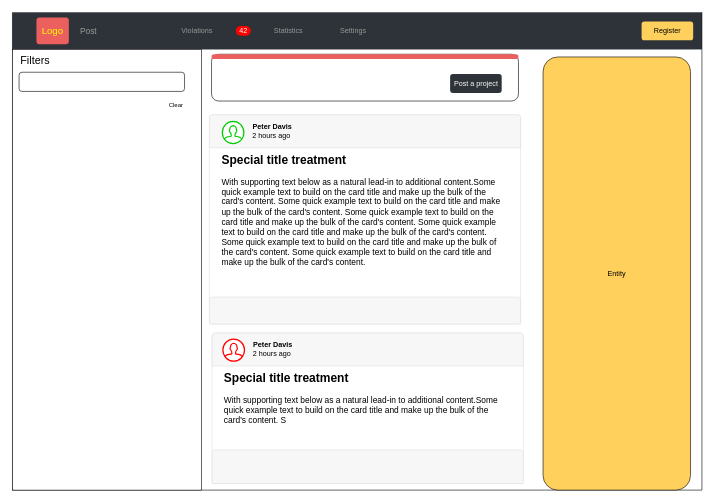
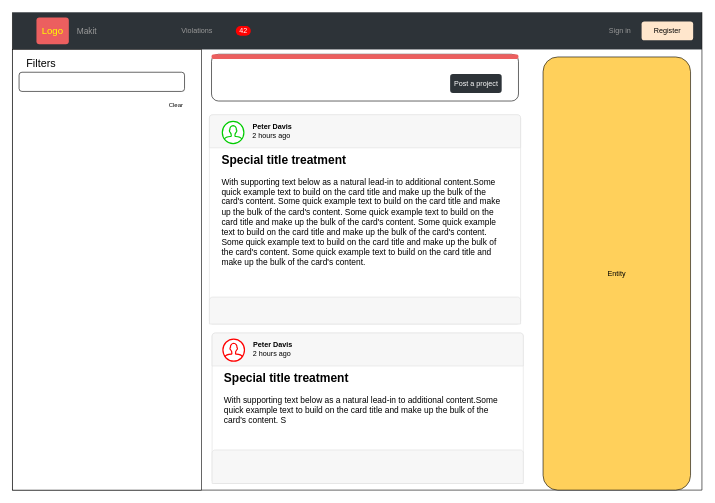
  <mxCell id="0" style=";html=1;" />
  <mxCell id="1" style=";html=1;" parent="0" />
  <mxCell id="2" value="" style="html=1;shadow=0;dashed=0;shape=mxgraph.bootstrap.rect;fillColor=#2D3338;strokeColor=none;whiteSpace=wrap;rounded=0;fontSize=12;fontColor=#000000;align=center;" parent="1" vertex="1"><mxGeometry x="20" y="20" width="1150" height="62" as="geometry" /></mxCell>
- <mxCell id="3" value="Post" style="html=1;shadow=0;dashed=0;fillColor=none;strokeColor=none;shape=mxgraph.bootstrap.rect;fontColor=#999999;fontSize=14;whiteSpace=wrap;align=right;" parent="2" vertex="1"><mxGeometry width="143" height="62" as="geometry" /></mxCell>
+ <mxCell id="3" value="Makit" style="html=1;shadow=0;dashed=0;fillColor=none;strokeColor=none;shape=mxgraph.bootstrap.rect;fontColor=#999999;fontSize=14;whiteSpace=wrap;align=right;" parent="2" vertex="1"><mxGeometry width="143" height="62" as="geometry" /></mxCell>
  <mxCell id="4" value="Violations" style="html=1;shadow=0;dashed=0;fillColor=none;strokeColor=none;shape=mxgraph.bootstrap.rect;fontColor=#999999;spacingRight=30;whiteSpace=wrap;" parent="2" vertex="1"><mxGeometry x="244.375" width="158.125" height="62" as="geometry" /></mxCell>
  <mxCell id="5" value="42" style="html=1;shadow=0;dashed=0;shape=mxgraph.bootstrap.rrect;rSize=8;fillColor=#ff0000;strokeColor=none;fontColor=#ffffff;whiteSpace=wrap;" parent="4" vertex="1"><mxGeometry x="1" y="0.5" width="25" height="16" relative="1" as="geometry"><mxPoint x="-30" y="-8" as="offset" /></mxGeometry></mxCell>
- <mxCell id="6" value="Statistics" style="html=1;shadow=0;dashed=0;fillColor=none;strokeColor=none;shape=mxgraph.bootstrap.rect;fontColor=#999999;whiteSpace=wrap;" parent="2" vertex="1"><mxGeometry x="402.5" width="115" height="62" as="geometry" /></mxCell>
- <mxCell id="7" value="Settings" style="html=1;shadow=0;dashed=0;fillColor=none;strokeColor=none;shape=mxgraph.bootstrap.rect;fontColor=#999999;whiteSpace=wrap;" parent="2" vertex="1"><mxGeometry x="517.5" width="100.625" height="62" as="geometry" /></mxCell>
- <mxCell id="9" value="&lt;font color=&quot;#000000&quot;&gt;Register&lt;/font&gt;" style="rounded=1;fillColor=#ffd05b;strokeColor=none;html=1;fontColor=#ffffff;align=center;verticalAlign=middle;fontStyle=0;fontSize=12;sketch=0;" parent="2" vertex="1"><mxGeometry x="1049.38" y="15.217" width="86" height="31.555" as="geometry" /></mxCell>
+ <mxCell id="8" value="Sign in" style="html=1;shadow=0;dashed=0;fillColor=none;strokeColor=none;shape=mxgraph.bootstrap.rect;fontColor=#999999;whiteSpace=wrap;align=center;" parent="2" vertex="1"><mxGeometry x="978" width="71.38" height="62" as="geometry" /></mxCell>
+ <mxCell id="9" value="&lt;font color=&quot;#000000&quot;&gt;Register&lt;/font&gt;" style="rounded=1;fillColor=#ffe6cc;strokeColor=none;html=1;fontColor=#ffffff;align=center;verticalAlign=middle;fontStyle=0;fontSize=12;sketch=0;" parent="2" vertex="1"><mxGeometry x="1049.38" y="15.217" width="86" height="31.555" as="geometry" /></mxCell>
  <mxCell id="10" style="edgeStyle=orthogonalEdgeStyle;rounded=0;orthogonalLoop=1;jettySize=auto;html=1;exitX=0.5;exitY=1;exitDx=0;exitDy=0;" parent="2" source="9" target="9" edge="1"><mxGeometry relative="1" as="geometry" /></mxCell>
  <mxCell id="11" value="&lt;font color=&quot;#ffff00&quot;&gt;Logo&lt;/font&gt;" style="html=1;shadow=0;dashed=0;shape=mxgraph.bootstrap.rrect;align=center;rSize=5;strokeColor=none;fillColor=#ec5f5f;fontColor=#ffffff;fontSize=16;whiteSpace=wrap;rounded=0;" parent="2" vertex="1"><mxGeometry x="40" y="8.5" width="54" height="45" as="geometry" /></mxCell>
  <mxCell id="12" value="" style="endArrow=none;html=1;rounded=0;entryX=0;entryY=0.003;entryDx=0;entryDy=0;entryPerimeter=0;" edge="1" parent="1" target="3"><mxGeometry width="50" height="50" relative="1" as="geometry"><mxPoint x="20" y="817" as="sourcePoint" /><mxPoint x="593" y="395" as="targetPoint" /></mxGeometry></mxCell>
  <mxCell id="13" value="" style="endArrow=none;html=1;rounded=0;entryX=0;entryY=0.003;entryDx=0;entryDy=0;entryPerimeter=0;" edge="1" parent="1"><mxGeometry width="50" height="50" relative="1" as="geometry"><mxPoint x="1170" y="817" as="sourcePoint" /><mxPoint x="1170" y="20" as="targetPoint" /></mxGeometry></mxCell>
  <mxCell id="14" value="" style="endArrow=none;html=1;rounded=0;" edge="1" parent="1"><mxGeometry width="50" height="50" relative="1" as="geometry"><mxPoint x="20" y="817" as="sourcePoint" /><mxPoint x="1170" y="817" as="targetPoint" /></mxGeometry></mxCell>
  <mxCell id="15" value="" style="rounded=1;whiteSpace=wrap;html=1;" vertex="1" parent="1"><mxGeometry x="352" y="90" width="512" height="78" as="geometry" /></mxCell>
  <mxCell id="16" value="&lt;font&gt;Post a project&lt;br&gt;&lt;/font&gt;" style="rounded=1;fillColor=#2d3338;strokeColor=none;html=1;fontColor=#FFFFFF;align=center;verticalAlign=middle;fontStyle=0;fontSize=12;sketch=0;" vertex="1" parent="1"><mxGeometry x="750" y="122.997" width="86" height="31.555" as="geometry" /></mxCell>
  <mxCell id="17" value="" style="html=1;shadow=0;dashed=0;shape=mxgraph.bootstrap.rrect;align=center;rSize=5;strokeColor=none;fillColor=#ec5f5f;fontColor=#ffffff;fontSize=16;whiteSpace=wrap;rounded=0;" vertex="1" parent="1"><mxGeometry x="352" y="90" width="512" height="8" as="geometry" /></mxCell>
  <mxCell id="18" value="" style="html=1;shadow=0;dashed=0;shape=mxgraph.bootstrap.rrect;rSize=5;strokeColor=#DFDFDF;html=1;whiteSpace=wrap;fillColor=#FFFFFF;fontColor=#000000;gradientColor=none;" vertex="1" parent="1"><mxGeometry x="348.5" y="191" width="519" height="349" as="geometry" /></mxCell>
  <mxCell id="19" value="" style="html=1;shadow=0;dashed=0;shape=mxgraph.bootstrap.topButton;strokeColor=inherit;fillColor=#F7F7F7;rSize=5;perimeter=none;whiteSpace=wrap;resizeWidth=1;align=left;spacing=20;fontSize=14;" vertex="1" parent="18"><mxGeometry width="519" height="55" relative="1" as="geometry" /></mxCell>
  <mxCell id="20" value="&lt;b&gt;&lt;font style=&quot;font-size: 20px&quot;&gt;Special title treatment&lt;/font&gt;&lt;/b&gt;&lt;br style=&quot;font-size: 14px&quot;&gt;&lt;br style=&quot;font-size: 14px&quot;&gt;With supporting text below as a natural lead-in to additional content.Some quick example text to build on the card title and make up the bulk of the card's content. Some quick example text to build on the card title and make up the bulk of the card's content. Some quick example text to build on the card title and make up the bulk of the card's content. Some quick example text to build on the card title and make up the bulk of the card's content. Some quick example text to build on the card title and make up the bulk of the card's content. Some quick example text to build on the card title and make up the bulk of the card's content." style="perimeter=none;html=1;whiteSpace=wrap;fillColor=none;strokeColor=none;resizeWidth=1;verticalAlign=top;align=left;spacing=20;spacingTop=-10;fontSize=14;" vertex="1" parent="18"><mxGeometry width="519" height="112" relative="1" as="geometry"><mxPoint y="48" as="offset" /></mxGeometry></mxCell>
  <mxCell id="21" value="" style="html=1;verticalLabelPosition=bottom;align=center;labelBackgroundColor=#ffffff;verticalAlign=top;strokeWidth=2;strokeColor=#00CC00;shadow=0;dashed=0;shape=mxgraph.ios7.icons.user;" vertex="1" parent="18"><mxGeometry x="21.5" y="11.02" width="36" height="37" as="geometry" /></mxCell>
  <mxCell id="22" value="2 hours ago" style="text;html=1;strokeColor=none;fillColor=none;align=center;verticalAlign=middle;whiteSpace=wrap;rounded=0;" vertex="1" parent="18"><mxGeometry x="57.5" y="27.98" width="92" height="14" as="geometry" /></mxCell>
  <mxCell id="23" value="&lt;b&gt;Peter Davis&lt;/b&gt;" style="text;html=1;strokeColor=none;fillColor=none;align=center;verticalAlign=middle;whiteSpace=wrap;rounded=0;" vertex="1" parent="18"><mxGeometry x="68.5" y="13" width="73.2" height="14.98" as="geometry" /></mxCell>
  <mxCell id="24" value="" style="html=1;shadow=0;dashed=0;shape=mxgraph.bootstrap.topButton;strokeColor=inherit;fillColor=#F7F7F7;rSize=5;perimeter=none;whiteSpace=wrap;resizeWidth=1;align=left;spacing=20;fontSize=14;" vertex="1" parent="18"><mxGeometry y="304" width="519" height="45" as="geometry" /></mxCell>
  <mxCell id="25" value="" style="shape=image;html=1;verticalAlign=top;verticalLabelPosition=bottom;labelBackgroundColor=#ffffff;imageAspect=0;aspect=fixed;image=https://cdn0.iconfinder.com/data/icons/google-material-design-3-0/48/ic_thumb_up_48px-128.png" vertex="1" parent="18"><mxGeometry x="433.5" y="313.5" width="26" height="26" as="geometry" /></mxCell>
  <mxCell id="26" value="" style="shape=image;html=1;verticalAlign=top;verticalLabelPosition=bottom;labelBackgroundColor=#ffffff;imageAspect=0;aspect=fixed;image=https://cdn0.iconfinder.com/data/icons/google-material-design-3-0/48/ic_thumb_down_48px-128.png" vertex="1" parent="18"><mxGeometry x="468.5" y="313.5" width="28" height="28" as="geometry" /></mxCell>
  <mxCell id="27" value="" style="shape=image;html=1;verticalAlign=top;verticalLabelPosition=bottom;labelBackgroundColor=#ffffff;imageAspect=0;aspect=fixed;image=https://cdn4.iconfinder.com/data/icons/essential-app-2/16/chat-conversation-message-talk-128.png" vertex="1" parent="18"><mxGeometry x="398.5" y="315.5" width="23.5" height="23.5" as="geometry" /></mxCell>
  <mxCell id="28" value="" style="rounded=0;whiteSpace=wrap;html=1;" vertex="1" parent="1"><mxGeometry x="20" y="82" width="315" height="735" as="geometry" /></mxCell>
  <mxCell id="29" value="" style="html=1;shadow=0;dashed=0;shape=mxgraph.bootstrap.rrect;rSize=5;strokeColor=#DFDFDF;html=1;whiteSpace=wrap;fillColor=#FFFFFF;fontColor=#000000;gradientColor=none;" vertex="1" parent="1"><mxGeometry x="353" y="555" width="519" height="251" as="geometry" /></mxCell>
  <mxCell id="30" value="" style="html=1;shadow=0;dashed=0;shape=mxgraph.bootstrap.topButton;strokeColor=inherit;fillColor=#F7F7F7;rSize=5;perimeter=none;whiteSpace=wrap;resizeWidth=1;align=left;spacing=20;fontSize=14;" vertex="1" parent="29"><mxGeometry width="519" height="55" relative="1" as="geometry" /></mxCell>
  <mxCell id="31" value="&lt;b&gt;&lt;font style=&quot;font-size: 20px&quot;&gt;Special title treatment&lt;/font&gt;&lt;/b&gt;&lt;br style=&quot;font-size: 14px&quot;&gt;&lt;br style=&quot;font-size: 14px&quot;&gt;With supporting text below as a natural lead-in to additional content.Some quick example text to build on the card title and make up the bulk of the card's content. S" style="perimeter=none;html=1;whiteSpace=wrap;fillColor=none;strokeColor=none;resizeWidth=1;verticalAlign=top;align=left;spacing=20;spacingTop=-10;fontSize=14;" vertex="1" parent="29"><mxGeometry width="519" height="112" relative="1" as="geometry"><mxPoint y="48" as="offset" /></mxGeometry></mxCell>
  <mxCell id="32" value="" style="html=1;shadow=0;dashed=0;shape=mxgraph.bootstrap.topButton;strokeColor=inherit;fillColor=#F7F7F7;rSize=5;perimeter=none;whiteSpace=wrap;resizeWidth=1;align=left;spacing=20;fontSize=14;" vertex="1" parent="29"><mxGeometry y="195" width="519" height="56" as="geometry" /></mxCell>
  <mxCell id="33" value="" style="html=1;verticalLabelPosition=bottom;align=center;labelBackgroundColor=#ffffff;verticalAlign=top;strokeWidth=2;strokeColor=#FF0000;shadow=0;dashed=0;shape=mxgraph.ios7.icons.user;" vertex="1" parent="29"><mxGeometry x="18" y="10" width="36" height="37" as="geometry" /></mxCell>
  <mxCell id="34" value="2 hours ago" style="text;html=1;strokeColor=none;fillColor=none;align=center;verticalAlign=middle;whiteSpace=wrap;rounded=0;" vertex="1" parent="29"><mxGeometry x="54" y="26.96" width="92" height="14" as="geometry" /></mxCell>
  <mxCell id="35" value="&lt;b&gt;Peter Davis&lt;/b&gt;" style="text;html=1;strokeColor=none;fillColor=none;align=center;verticalAlign=middle;whiteSpace=wrap;rounded=0;" vertex="1" parent="29"><mxGeometry x="65" y="11.98" width="73.2" height="14.98" as="geometry" /></mxCell>
  <mxCell id="36" value="" style="shape=image;html=1;verticalAlign=top;verticalLabelPosition=bottom;labelBackgroundColor=#ffffff;imageAspect=0;aspect=fixed;image=https://cdn0.iconfinder.com/data/icons/google-material-design-3-0/48/ic_thumb_up_48px-128.png" vertex="1" parent="29"><mxGeometry x="435" y="209" width="26" height="26" as="geometry" /></mxCell>
  <mxCell id="37" value="" style="shape=image;html=1;verticalAlign=top;verticalLabelPosition=bottom;labelBackgroundColor=#ffffff;imageAspect=0;aspect=fixed;image=https://cdn0.iconfinder.com/data/icons/google-material-design-3-0/48/ic_thumb_down_48px-128.png" vertex="1" parent="29"><mxGeometry x="470" y="209" width="28" height="28" as="geometry" /></mxCell>
  <mxCell id="38" value="" style="shape=image;html=1;verticalAlign=top;verticalLabelPosition=bottom;labelBackgroundColor=#ffffff;imageAspect=0;aspect=fixed;image=https://cdn4.iconfinder.com/data/icons/essential-app-2/16/chat-conversation-message-talk-128.png" vertex="1" parent="29"><mxGeometry x="400" y="211" width="23.5" height="23.5" as="geometry" /></mxCell>
  <mxCell id="39" value="Recomandations" style="text;html=1;strokeColor=none;fillColor=none;align=center;verticalAlign=middle;whiteSpace=wrap;rounded=0;" vertex="1" parent="1"><mxGeometry x="976" y="191" width="60" height="30" as="geometry" /></mxCell>
- <mxCell id="40" value="&lt;font style=&quot;font-size: 18px;&quot;&gt;Filters&lt;/font&gt;" style="text;html=1;strokeColor=none;fillColor=none;align=center;verticalAlign=middle;whiteSpace=wrap;rounded=0;" vertex="1" parent="1"><mxGeometry x="26" y="90" width="64" height="19" as="geometry" /></mxCell>
+ <mxCell id="40" value="&lt;font style=&quot;font-size: 18px;&quot;&gt;Filters&lt;/font&gt;" style="text;html=1;strokeColor=none;fillColor=none;align=center;verticalAlign=middle;whiteSpace=wrap;rounded=0;" vertex="1" parent="1"><mxGeometry x="36" y="95" width="64" height="19" as="geometry" /></mxCell>
  <mxCell id="41" value="Entity" style="rounded=1;arcSize=10;whiteSpace=wrap;html=1;align=center;fillColor=#ffd05b;" vertex="1" parent="1"><mxGeometry x="905" y="94.5" width="246" height="722.5" as="geometry" /></mxCell>
  <mxCell id="42" value="&lt;font style=&quot;font-size: 10px;&quot;&gt;Clear&lt;/font&gt;" style="text;html=1;strokeColor=none;fillColor=none;align=center;verticalAlign=middle;whiteSpace=wrap;rounded=0;" vertex="1" parent="1"><mxGeometry x="261" y="165" width="64" height="19" as="geometry" /></mxCell>
  <mxCell id="43" value="" style="rounded=1;whiteSpace=wrap;html=1;" vertex="1" parent="1"><mxGeometry x="31" y="120" width="276" height="32" as="geometry" /></mxCell>
